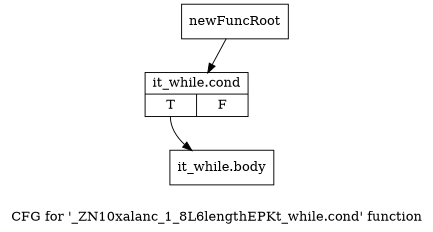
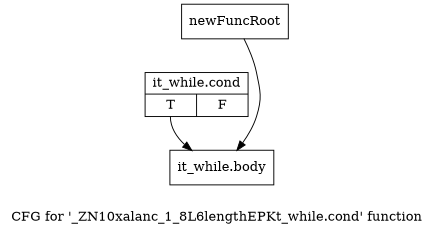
  digraph {
    label="CFG for '_ZN10xalanc_1_8L6lengthEPKt_while.cond' function"
    node [shape=record]
    n1 [label="{newFuncRoot}"]
    n2 [label="{it_while.cond|{<s0>T|<s1>F}}"]
    n3 [label="{it_while.body}"]
-   n1 -> n2
+   n1 -> n3
    n2 -> n3 [tailport=s0]
  }
